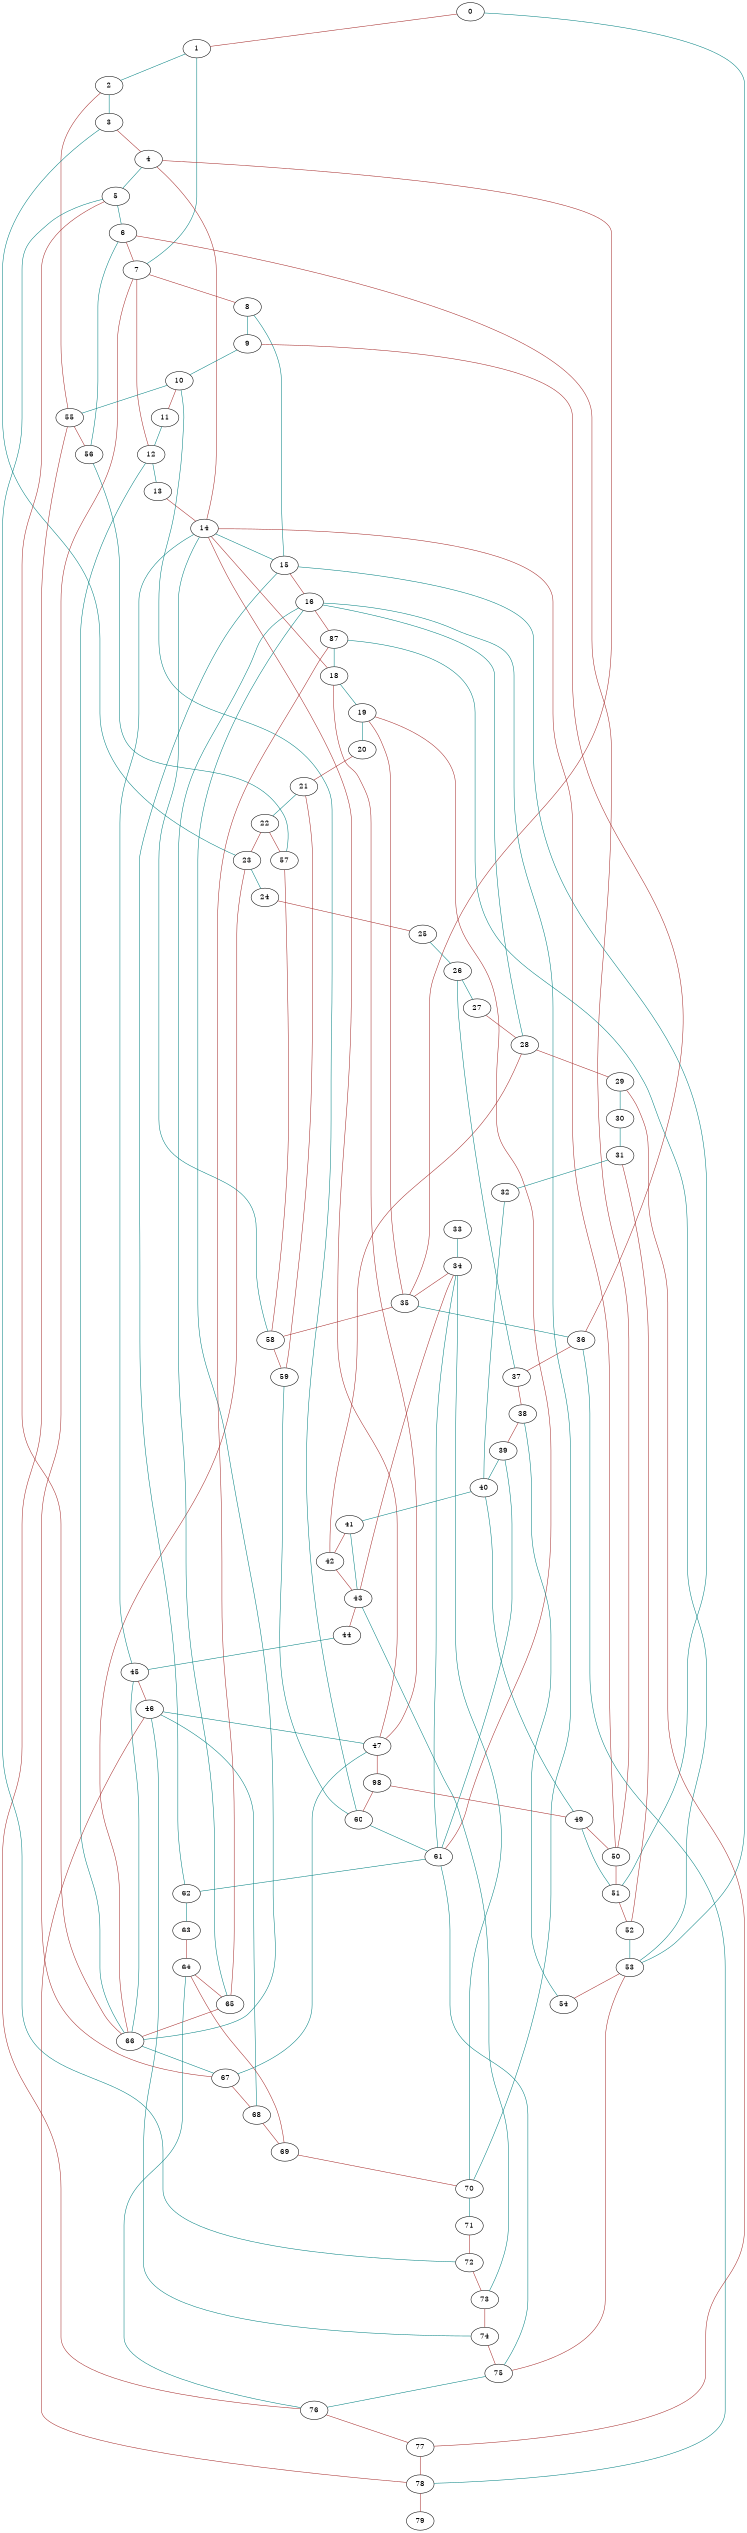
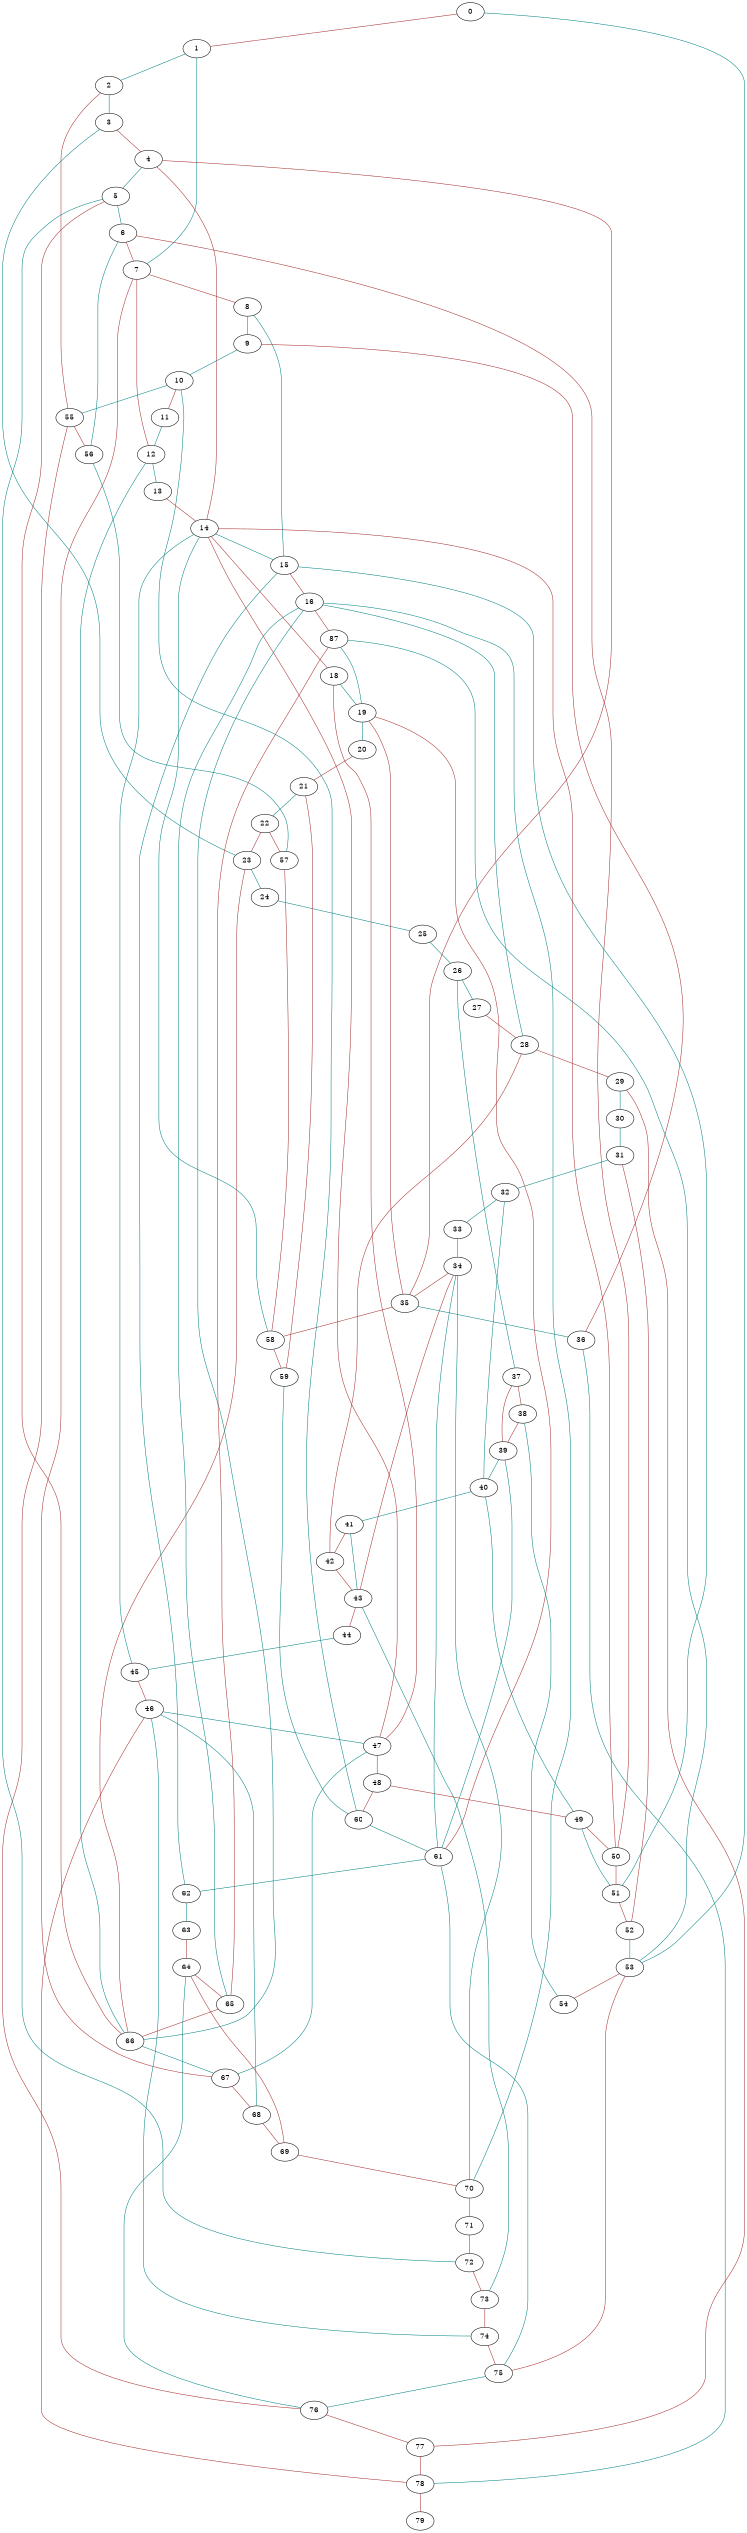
  graph {
    edge [color=teal]
    0
    1
    53
    2
    7
    54
    75
    3
    55
    8
    67
    12
    76
    4
    23
    56
    15
    9
    68
    66
    13
    5
    14
    35
    24
    57
    77
    6
    72
    21
    22
    59
    50
    47
    45
    18
    58
    36
    25
    73
    60
    51
    16
    62
-   48 [label=98]
+   48
    46
    19
    37
    78
    74
    52
    10
    69
    11
    n55 [label=87]
    28
    65
    70
    63
    61
    38
    79
    49
    20
    29
    42
    71
    64
    30
    43
    26
    27
    39
    31
    44
    32
    33
    40
    34
    41
    0 -- 1 [color=brown]
    0 -- 53
    1 -- 2
    1 -- 7
    53 -- 54 [color=brown]
    53 -- 75 [color=brown]
    2 -- 3
    2 -- 55 [color=brown]
    7 -- 8 [color=brown]
    7 -- 67 [color=brown]
    7 -- 12 [color=brown]
    75 -- 76
    3 -- 4 [color=brown]
    3 -- 23
    55 -- 76 [color=brown]
    55 -- 56 [color=brown]
    8 -- 15
    8 -- 9
    67 -- 68 [color=brown]
    12 -- 66
    12 -- 13
    76 -- 77 [color=brown]
    4 -- 5
    4 -- 14 [color=brown]
    4 -- 35 [color=brown]
    23 -- 66 [color=brown]
    23 -- 24
    56 -- 57
    15 -- 51
    15 -- 16 [color=brown]
    15 -- 62
    9 -- 36 [color=brown]
    9 -- 10
    68 -- 69 [color=brown]
    66 -- 67
    13 -- 14 [color=brown]
    5 -- 66 [color=brown]
    5 -- 6
    5 -- 72
    14 -- 15
    14 -- 50 [color=brown]
    14 -- 47 [color=brown]
    14 -- 45
    14 -- 18 [color=brown]
    14 -- 58
    35 -- 58 [color=brown]
    35 -- 36
-   24 -- 25 [color=brown]
+   24 -- 25
    57 -- 58 [color=brown]
    77 -- 78 [color=brown]
    6 -- 7 [color=brown]
    6 -- 56
    6 -- 50 [color=brown]
    72 -- 73 [color=brown]
    21 -- 22
    21 -- 59 [color=brown]
    22 -- 23 [color=brown]
    22 -- 57 [color=brown]
    59 -- 60
    50 -- 51 [color=brown]
    47 -- 67
    47 -- 48 [color=brown]
-   45 -- 66
    45 -- 46 [color=brown]
    18 -- 47 [color=brown]
    18 -- 19
    58 -- 59 [color=brown]
-   36 -- 37 [color=brown]
+   39 -- 37 [color=brown]
    36 -- 78
    25 -- 26
    73 -- 74 [color=brown]
    60 -- 61
    51 -- 52 [color=brown]
    16 -- 66
    16 -- n55 [color=brown]
    16 -- 28
    16 -- 65
    16 -- 70
    62 -- 63
    48 -- 60 [color=brown]
    48 -- 49 [color=brown]
    46 -- 68
    46 -- 47
    46 -- 78 [color=brown]
    46 -- 74
    19 -- 35 [color=brown]
    19 -- 61 [color=brown]
    19 -- 20
    37 -- 38 [color=brown]
    78 -- 79 [color=brown]
    74 -- 75 [color=brown]
    52 -- 53
    10 -- 55
    10 -- 60
    10 -- 11 [color=brown]
    69 -- 70 [color=brown]
    11 -- 12
    n55 -- 53
-   n55 -- 18
+   n55 -- 19
    n55 -- 65 [color=brown]
    28 -- 29 [color=brown]
    28 -- 42 [color=brown]
    65 -- 66 [color=brown]
    70 -- 71
    63 -- 64 [color=brown]
    61 -- 75
    61 -- 62
    38 -- 54
    38 -- 39 [color=brown]
    49 -- 50 [color=brown]
    49 -- 51
    20 -- 21 [color=brown]
    29 -- 77 [color=brown]
    29 -- 30
    42 -- 43 [color=brown]
    71 -- 72 [color=brown]
    64 -- 76
    64 -- 69 [color=brown]
    64 -- 65 [color=brown]
    30 -- 31
    43 -- 73
    43 -- 44 [color=brown]
    26 -- 37
    26 -- 27
    27 -- 28 [color=brown]
    39 -- 61
    39 -- 40
    31 -- 52 [color=brown]
    31 -- 32
    44 -- 45
+   32 -- 33
    32 -- 40
    33 -- 34
    40 -- 49
    40 -- 41
    34 -- 35 [color=brown]
    34 -- 70
    34 -- 61
    34 -- 43 [color=brown]
    41 -- 42 [color=brown]
    41 -- 43
  }
